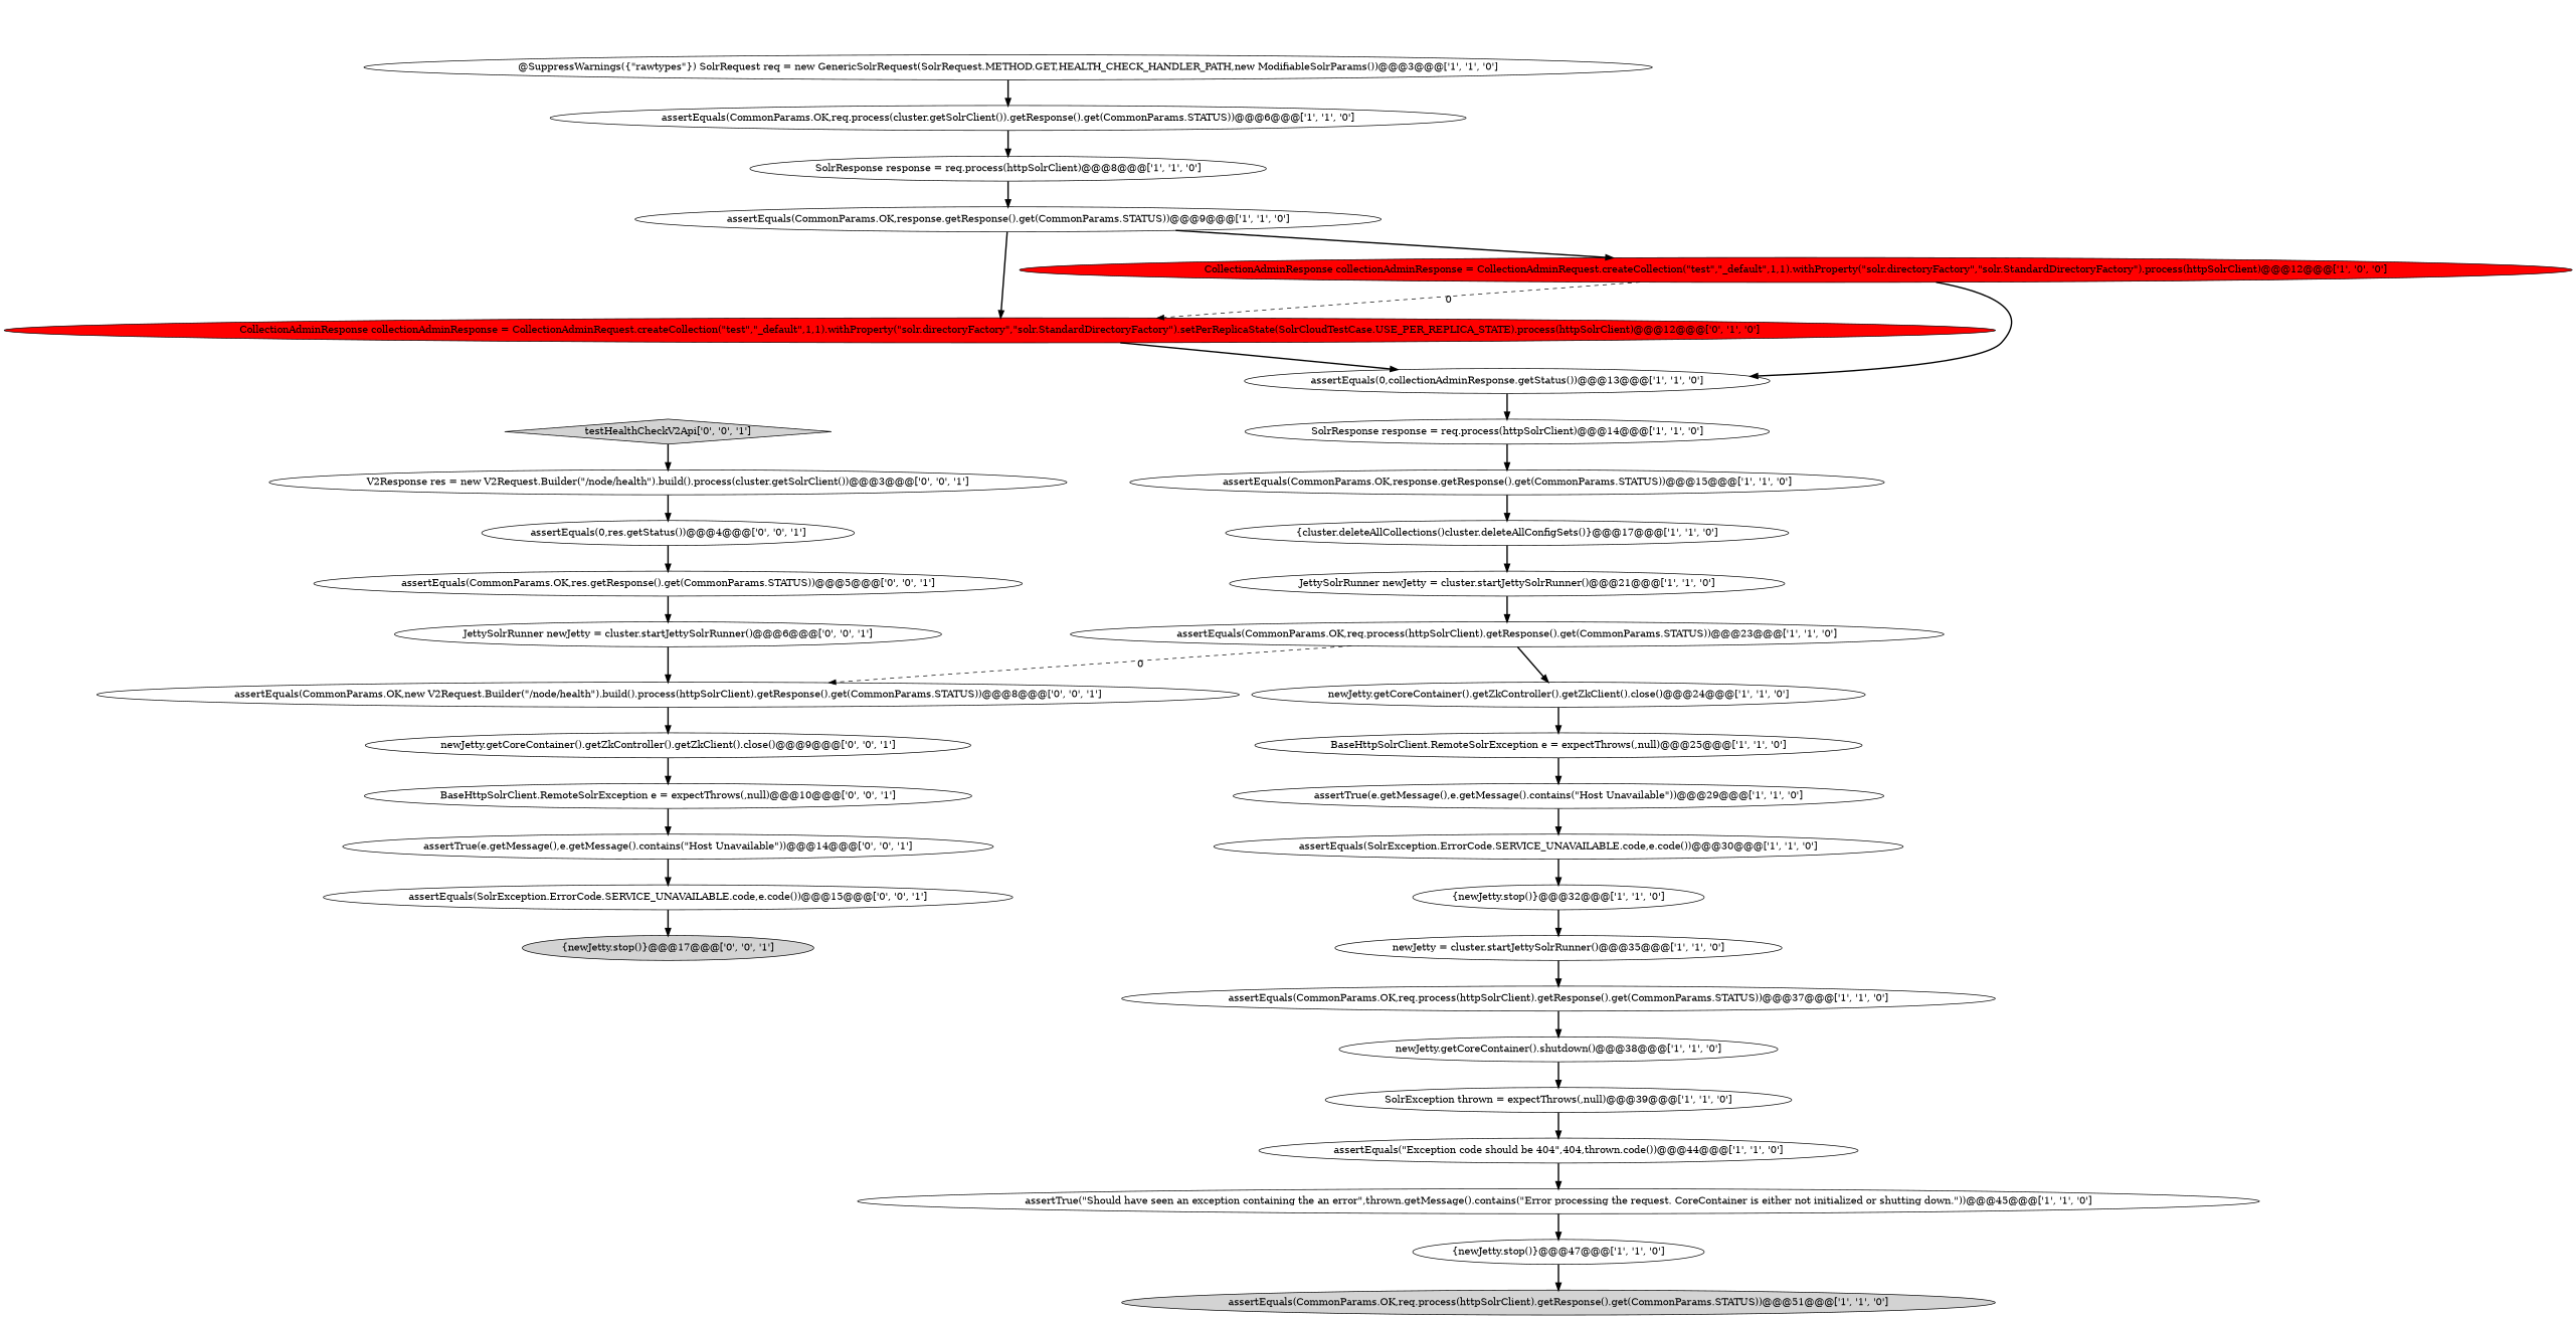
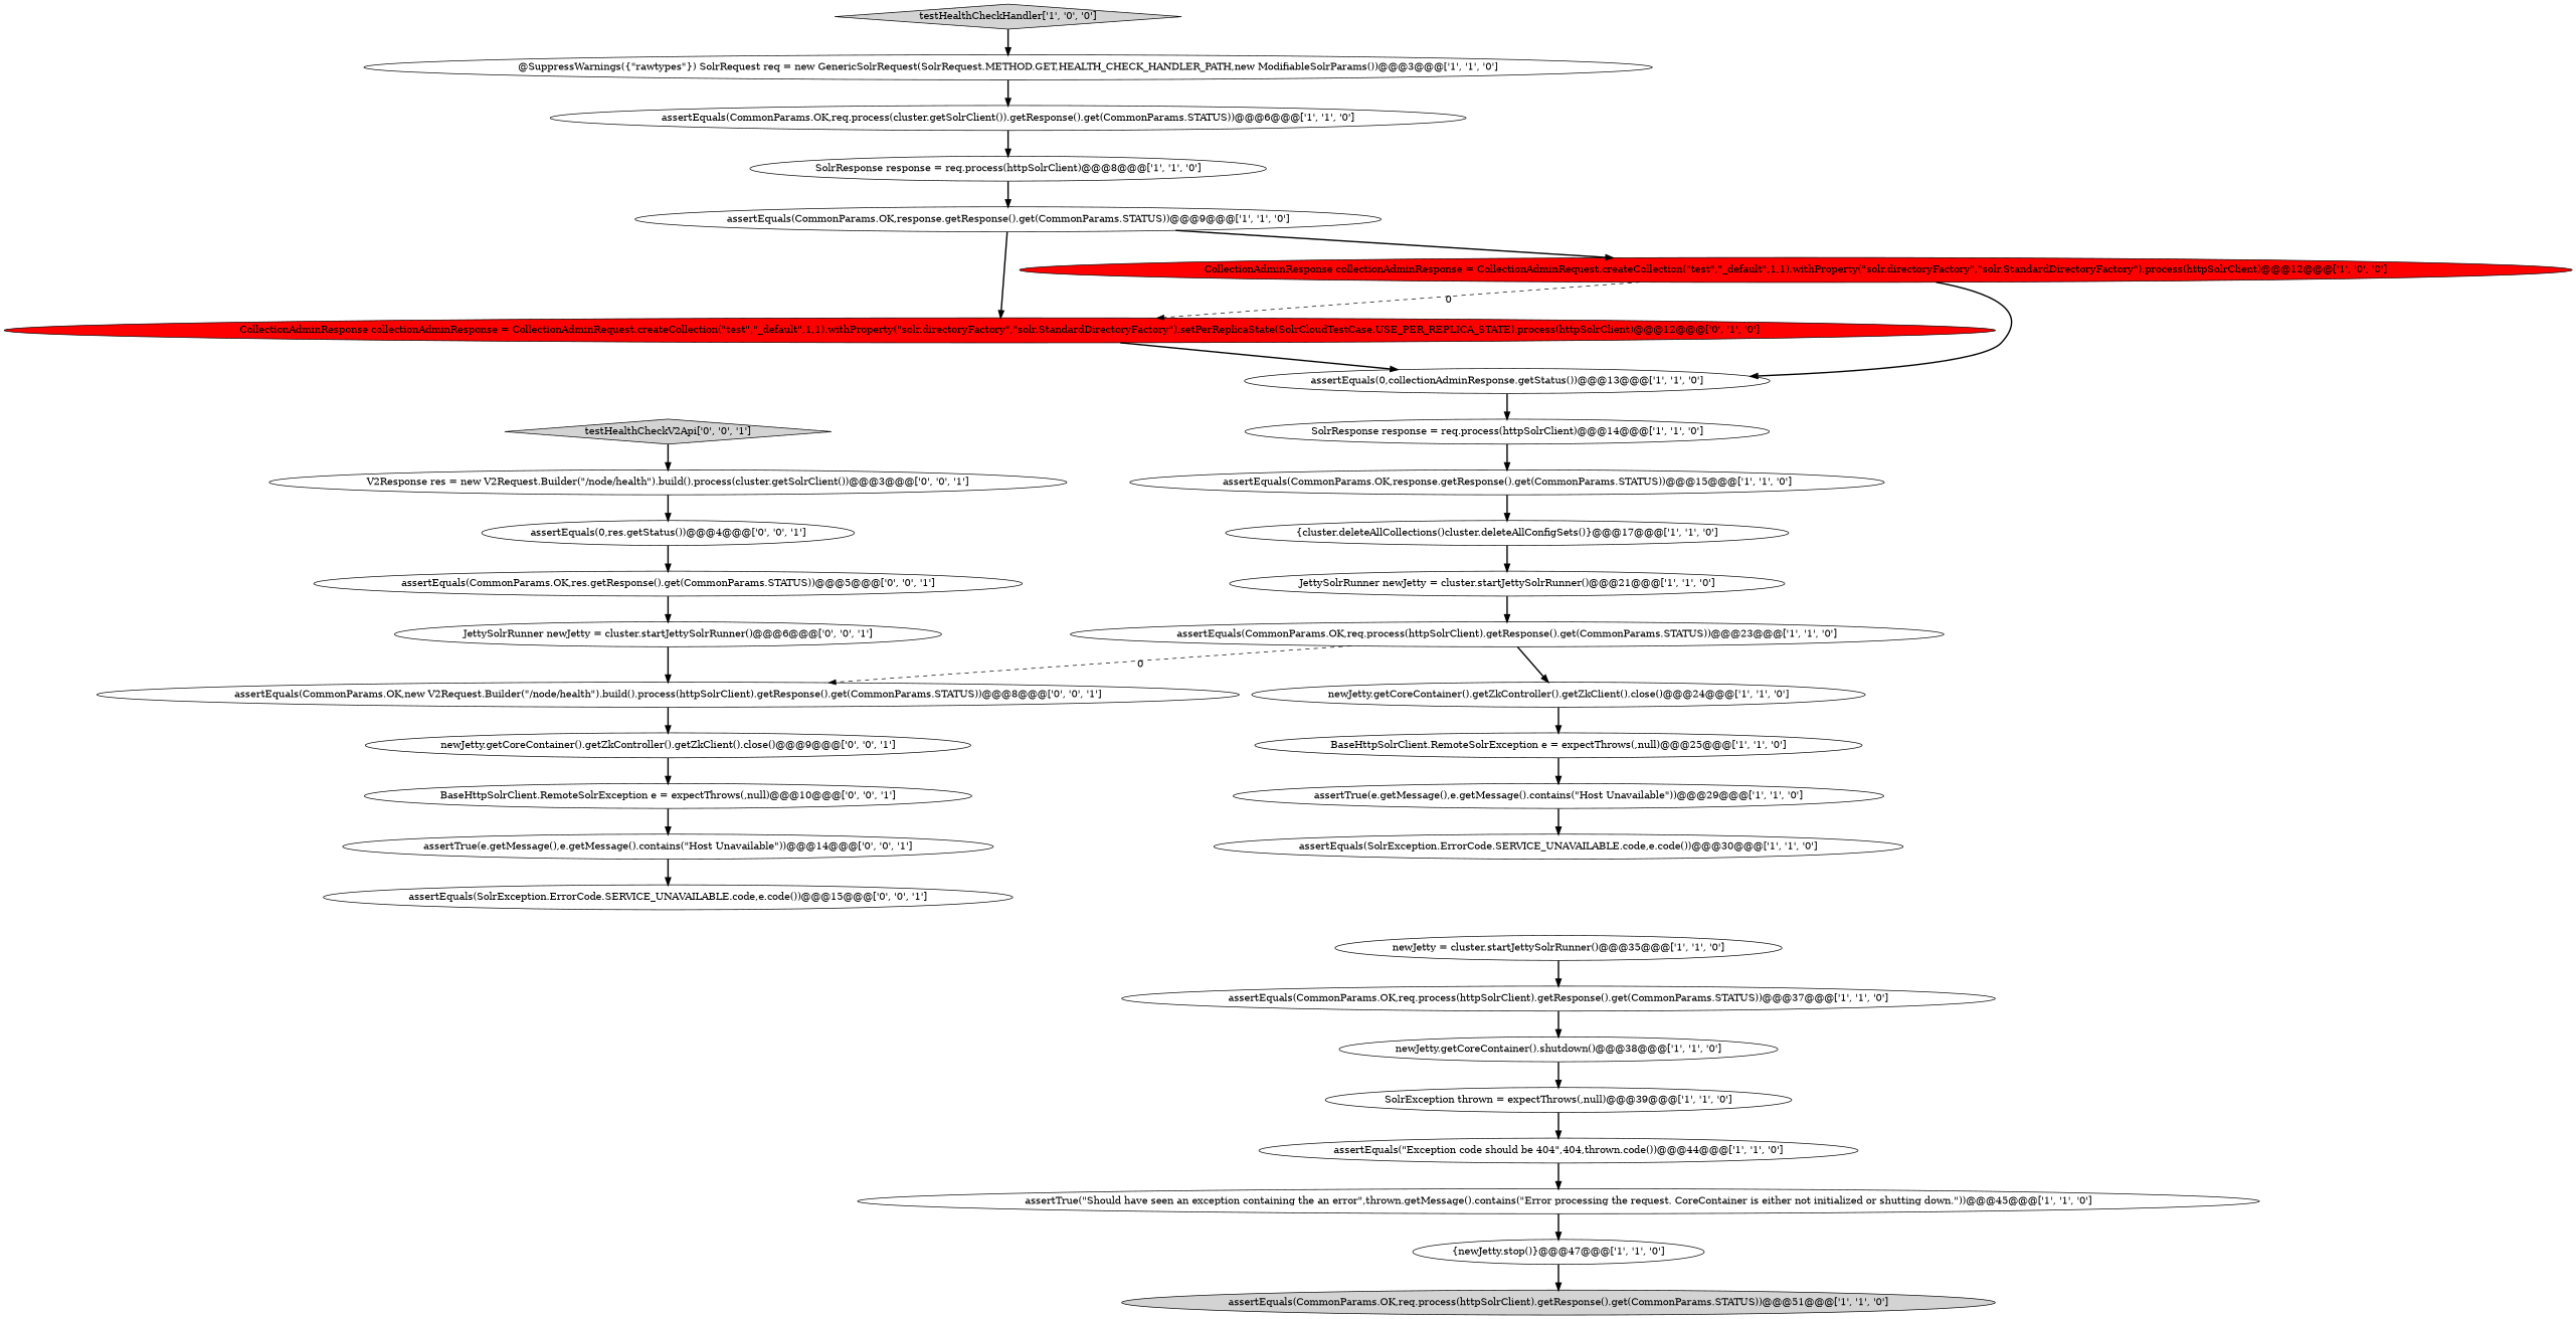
  digraph {
    node [fillcolor=white shape=ellipse style=filled]
    edge [style=bold]
    n1 [label="JettySolrRunner newJetty = cluster.startJettySolrRunner()@@@21@@@['1', '1', '0']"]
    n2 [label="assertEquals(CommonParams.OK,req.process(httpSolrClient).getResponse().get(CommonParams.STATUS))@@@23@@@['1', '1', '0']"]
    n3 [label="assertEquals(CommonParams.OK,new V2Request.Builder(\"/node/health\").build().process(httpSolrClient).getResponse().get(CommonParams.STATUS))@@@8@@@['0', '0', '1']"]
    n4 [label="newJetty.getCoreContainer().getZkController().getZkClient().close()@@@24@@@['1', '1', '0']"]
    n5 [label="assertTrue(e.getMessage(),e.getMessage().contains(\"Host Unavailable\"))@@@29@@@['1', '1', '0']"]
    n6 [label="assertEquals(SolrException.ErrorCode.SERVICE_UNAVAILABLE.code,e.code())@@@30@@@['1', '1', '0']"]
-   n7 [label="{newJetty.stop()}@@@32@@@['1', '1', '0']"]
    n8 [label="{cluster.deleteAllCollections()cluster.deleteAllConfigSets()}@@@17@@@['1', '1', '0']"]
    n9 [label="newJetty.getCoreContainer().getZkController().getZkClient().close()@@@9@@@['0', '0', '1']"]
    n10 [label="BaseHttpSolrClient.RemoteSolrException e = expectThrows(,null)@@@10@@@['0', '0', '1']"]
    n11 [label="assertEquals(SolrException.ErrorCode.SERVICE_UNAVAILABLE.code,e.code())@@@15@@@['0', '0', '1']"]
-   n12 [fillcolor=lightgray label="{newJetty.stop()}@@@17@@@['0', '0', '1']"]
    n13 [label="@SuppressWarnings({\"rawtypes\"}) SolrRequest req = new GenericSolrRequest(SolrRequest.METHOD.GET,HEALTH_CHECK_HANDLER_PATH,new ModifiableSolrParams())@@@3@@@['1', '1', '0']"]
    n14 [label="assertEquals(CommonParams.OK,req.process(cluster.getSolrClient()).getResponse().get(CommonParams.STATUS))@@@6@@@['1', '1', '0']"]
    n15 [label="assertEquals(CommonParams.OK,res.getResponse().get(CommonParams.STATUS))@@@5@@@['0', '0', '1']"]
    n16 [label="JettySolrRunner newJetty = cluster.startJettySolrRunner()@@@6@@@['0', '0', '1']"]
    n17 [label="newJetty = cluster.startJettySolrRunner()@@@35@@@['1', '1', '0']"]
    n18 [label="assertTrue(e.getMessage(),e.getMessage().contains(\"Host Unavailable\"))@@@14@@@['0', '0', '1']"]
    n19 [label="{newJetty.stop()}@@@47@@@['1', '1', '0']"]
    n20 [fillcolor=lightgray label="assertEquals(CommonParams.OK,req.process(httpSolrClient).getResponse().get(CommonParams.STATUS))@@@51@@@['1', '1', '0']"]
    n21 [label="SolrResponse response = req.process(httpSolrClient)@@@8@@@['1', '1', '0']"]
    n22 [label="assertEquals(CommonParams.OK,response.getResponse().get(CommonParams.STATUS))@@@9@@@['1', '1', '0']"]
    n23 [fillcolor=red label="CollectionAdminResponse collectionAdminResponse = CollectionAdminRequest.createCollection(\"test\",\"_default\",1,1).withProperty(\"solr.directoryFactory\",\"solr.StandardDirectoryFactory\").setPerReplicaState(SolrCloudTestCase.USE_PER_REPLICA_STATE).process(httpSolrClient)@@@12@@@['0', '1', '0']"]
    n24 [fillcolor=red label="CollectionAdminResponse collectionAdminResponse = CollectionAdminRequest.createCollection(\"test\",\"_default\",1,1).withProperty(\"solr.directoryFactory\",\"solr.StandardDirectoryFactory\").process(httpSolrClient)@@@12@@@['1', '0', '0']"]
    n25 [label="assertEquals(CommonParams.OK,req.process(httpSolrClient).getResponse().get(CommonParams.STATUS))@@@37@@@['1', '1', '0']"]
    n26 [label="newJetty.getCoreContainer().shutdown()@@@38@@@['1', '1', '0']"]
    n27 [label="SolrException thrown = expectThrows(,null)@@@39@@@['1', '1', '0']"]
    n28 [label="assertEquals(0,collectionAdminResponse.getStatus())@@@13@@@['1', '1', '0']"]
    n29 [label="SolrResponse response = req.process(httpSolrClient)@@@14@@@['1', '1', '0']"]
    n30 [label="assertEquals(\"Exception code should be 404\",404,thrown.code())@@@44@@@['1', '1', '0']"]
    n31 [label="assertTrue(\"Should have seen an exception containing the an error\",thrown.getMessage().contains(\"Error processing the request. CoreContainer is either not initialized or shutting down.\"))@@@45@@@['1', '1', '0']"]
    n32 [label="assertEquals(CommonParams.OK,response.getResponse().get(CommonParams.STATUS))@@@15@@@['1', '1', '0']"]
    n33 [label="BaseHttpSolrClient.RemoteSolrException e = expectThrows(,null)@@@25@@@['1', '1', '0']"]
    n34 [label="V2Response res = new V2Request.Builder(\"/node/health\").build().process(cluster.getSolrClient())@@@3@@@['0', '0', '1']"]
    n35 [label="assertEquals(0,res.getStatus())@@@4@@@['0', '0', '1']"]
    n36 [fillcolor=lightgray label="testHealthCheckV2Api['0', '0', '1']" shape=diamond]
+   n37 [fillcolor=lightgray label="testHealthCheckHandler['1', '0', '0']" shape=diamond]
    n1 -> n2
    n2 -> n3 [label=0 style=dashed]
    n2 -> n4
    n3 -> n9
    n4 -> n33
    n5 -> n6
-   n6 -> n7
-   n7 -> n17
    n8 -> n1
    n9 -> n10
    n10 -> n18
-   n11 -> n12
    n13 -> n14
    n14 -> n21
    n15 -> n16
    n16 -> n3
    n17 -> n25
    n18 -> n11
    n19 -> n20
    n21 -> n22
    n22 -> n23
    n22 -> n24
    n23 -> n28
    n24 -> n23 [label=0 style=dashed]
    n24 -> n28
    n25 -> n26
    n26 -> n27
    n27 -> n30
    n28 -> n29
    n29 -> n32
    n30 -> n31
    n31 -> n19
    n32 -> n8
    n33 -> n5
    n34 -> n35
    n35 -> n15
    n36 -> n34
+   n37 -> n13
  }
